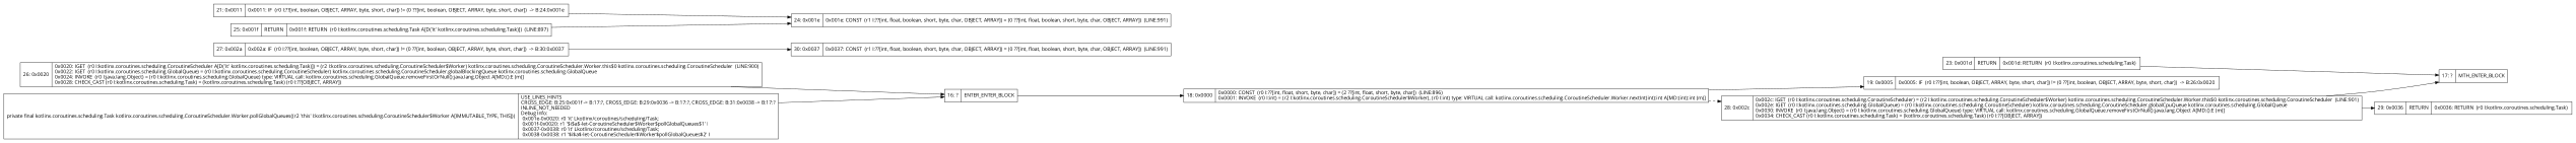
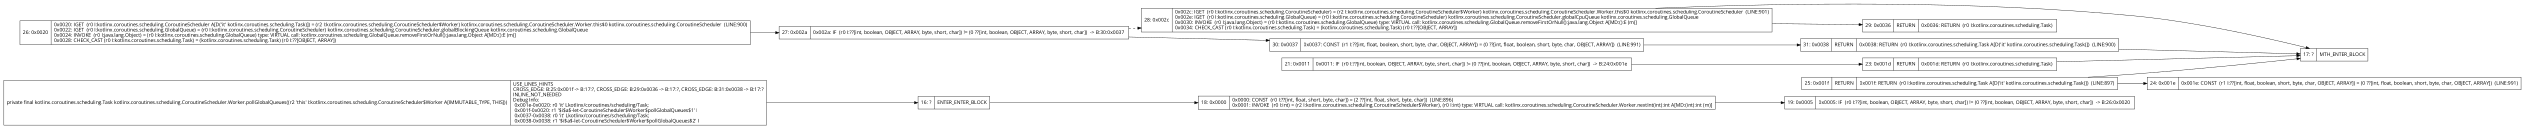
  digraph {
    fontname="Open Sans"
    rankdir=LR
    node [fontname="Open Sans" shape=record]
    edge [fontname="Open Sans"]
    n1 [label="{16\:\ ?|ENTER_ENTER_BLOCK\l}"]
    n2 [label="{18\:\ 0x0000|0x0000: CONST  (r0 I:??[int, float, short, byte, char]) = (2 ??[int, float, short, byte, char])  (LINE:896)\l0x0001: INVOKE  (r0 I:int) = (r2 I:kotlinx.coroutines.scheduling.CoroutineScheduler$Worker), (r0 I:int) type: VIRTUAL call: kotlinx.coroutines.scheduling.CoroutineScheduler.Worker.nextInt(int):int A[MD:(int):int (m)]\l}"]
    n3 [label="{19\:\ 0x0005|0x0005: IF  (r0 I:??[int, boolean, OBJECT, ARRAY, byte, short, char]) != (0 ??[int, boolean, OBJECT, ARRAY, byte, short, char])  \-\> B:26:0x0020 \l}"]
    n4 [label="{26\:\ 0x0020|0x0020: IGET  (r0 I:kotlinx.coroutines.scheduling.CoroutineScheduler A[D('it' kotlinx.coroutines.scheduling.Task)]) = (r2 I:kotlinx.coroutines.scheduling.CoroutineScheduler$Worker) kotlinx.coroutines.scheduling.CoroutineScheduler.Worker.this$0 kotlinx.coroutines.scheduling.CoroutineScheduler  (LINE:900)\l0x0022: IGET  (r0 I:kotlinx.coroutines.scheduling.GlobalQueue) = (r0 I:kotlinx.coroutines.scheduling.CoroutineScheduler) kotlinx.coroutines.scheduling.CoroutineScheduler.globalBlockingQueue kotlinx.coroutines.scheduling.GlobalQueue \l0x0024: INVOKE  (r0 I:java.lang.Object) = (r0 I:kotlinx.coroutines.scheduling.GlobalQueue) type: VIRTUAL call: kotlinx.coroutines.scheduling.GlobalQueue.removeFirstOrNull():java.lang.Object A[MD:():E (m)]\l0x0028: CHECK_CAST (r0 I:kotlinx.coroutines.scheduling.Task) = (kotlinx.coroutines.scheduling.Task) (r0 I:??[OBJECT, ARRAY]) \l}"]
    n5 [label="{27\:\ 0x002a|0x002a: IF  (r0 I:??[int, boolean, OBJECT, ARRAY, byte, short, char]) != (0 ??[int, boolean, OBJECT, ARRAY, byte, short, char])  \-\> B:30:0x0037 \l}"]
    n6 [label="{21\:\ 0x0011|0x0011: IF  (r0 I:??[int, boolean, OBJECT, ARRAY, byte, short, char]) != (0 ??[int, boolean, OBJECT, ARRAY, byte, short, char])  \-\> B:24:0x001e \l}"]
    n7 [label="{24\:\ 0x001e|0x001e: CONST  (r1 I:??[int, float, boolean, short, byte, char, OBJECT, ARRAY]) = (0 ??[int, float, boolean, short, byte, char, OBJECT, ARRAY])  (LINE:991)\l}"]
    n8 [label="{23\:\ 0x001d|RETURN\l|0x001d: RETURN  (r0 I:kotlinx.coroutines.scheduling.Task) \l}"]
    n9 [label="{17\:\ ?|MTH_ENTER_BLOCK\l}"]
    n10 [label="{25\:\ 0x001f|RETURN\l|0x001f: RETURN  (r0 I:kotlinx.coroutines.scheduling.Task A[D('it' kotlinx.coroutines.scheduling.Task)])  (LINE:897)\l}"]
    n11 [label="{28\:\ 0x002c|0x002c: IGET  (r0 I:kotlinx.coroutines.scheduling.CoroutineScheduler) = (r2 I:kotlinx.coroutines.scheduling.CoroutineScheduler$Worker) kotlinx.coroutines.scheduling.CoroutineScheduler.Worker.this$0 kotlinx.coroutines.scheduling.CoroutineScheduler  (LINE:901)\l0x002e: IGET  (r0 I:kotlinx.coroutines.scheduling.GlobalQueue) = (r0 I:kotlinx.coroutines.scheduling.CoroutineScheduler) kotlinx.coroutines.scheduling.CoroutineScheduler.globalCpuQueue kotlinx.coroutines.scheduling.GlobalQueue \l0x0030: INVOKE  (r0 I:java.lang.Object) = (r0 I:kotlinx.coroutines.scheduling.GlobalQueue) type: VIRTUAL call: kotlinx.coroutines.scheduling.GlobalQueue.removeFirstOrNull():java.lang.Object A[MD:():E (m)]\l0x0034: CHECK_CAST (r0 I:kotlinx.coroutines.scheduling.Task) = (kotlinx.coroutines.scheduling.Task) (r0 I:??[OBJECT, ARRAY]) \l}"]
    n12 [label="{30\:\ 0x0037|0x0037: CONST  (r1 I:??[int, float, boolean, short, byte, char, OBJECT, ARRAY]) = (0 ??[int, float, boolean, short, byte, char, OBJECT, ARRAY])  (LINE:991)\l}"]
    n13 [label="{29\:\ 0x0036|RETURN\l|0x0036: RETURN  (r0 I:kotlinx.coroutines.scheduling.Task) \l}"]
+   n14 [label="{31\:\ 0x0038|RETURN\l|0x0038: RETURN  (r0 I:kotlinx.coroutines.scheduling.Task A[D('it' kotlinx.coroutines.scheduling.Task)])  (LINE:900)\l}"]
    n15 [label="{private final kotlinx.coroutines.scheduling.Task kotlinx.coroutines.scheduling.CoroutineScheduler.Worker.pollGlobalQueues((r2 'this' I:kotlinx.coroutines.scheduling.CoroutineScheduler$Worker A[IMMUTABLE_TYPE, THIS]))  | USE_LINES_HINTS\lCROSS_EDGE: B:25:0x001f \-\> B:17:?, CROSS_EDGE: B:29:0x0036 \-\> B:17:?, CROSS_EDGE: B:31:0x0038 \-\> B:17:?\lINLINE_NOT_NEEDED\lDebug Info:\l  0x001e\-0x0020: r0 'it' Lkotlinx\/coroutines\/scheduling\/Task;\l  0x001f\-0x0020: r1 '$i$a$\-let\-CoroutineScheduler$Worker$pollGlobalQueues$1' I\l  0x0037\-0x0038: r0 'it' Lkotlinx\/coroutines\/scheduling\/Task;\l  0x0038\-0x0038: r1 '$i$a$\-let\-CoroutineScheduler$Worker$pollGlobalQueues$2' I\l}"]
    n1 -> n2
    n2 -> n3
-   n4 -> n1
-   n2 -> n11 [style=dashed]
+   n4 -> n5
+   n5 -> n11 [style=dashed]
    n5 -> n12
-   n6 -> n7
+   n6 -> n8
    n8 -> n9
    n10 -> n7
+   n10 -> n9
    n11 -> n9
    n11 -> n13
+   n12 -> n14
+   n14 -> n9
    n15 -> n1
  }
